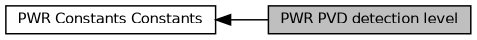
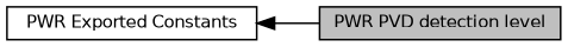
  digraph {
    rankdir=LR
    node [color=black fontname=Helvetica fontsize=10 shape=box style=filled]
    n1 [fillcolor=grey75 fontcolor=black height=0.2 label="PWR PVD detection level" width=0.4]
-   n2 [fillcolor=white height=0.2 label="PWR Constants Constants" width=0.4]
+   n2 [fillcolor=white height=0.2 label="PWR Exported Constants" width=0.4]
    n2 -> n1 [dir=back fontname=Helvetica fontsize=10 labelfontname=Helvetica labelfontsize=10 shape=plaintext style=solid]
  }
